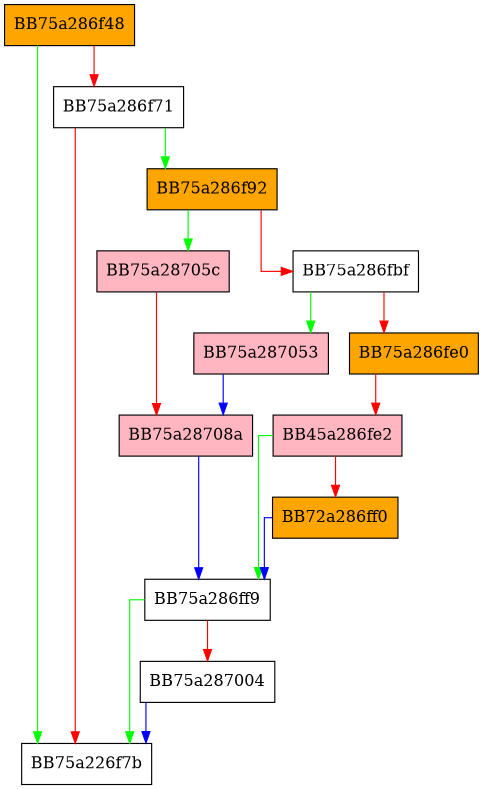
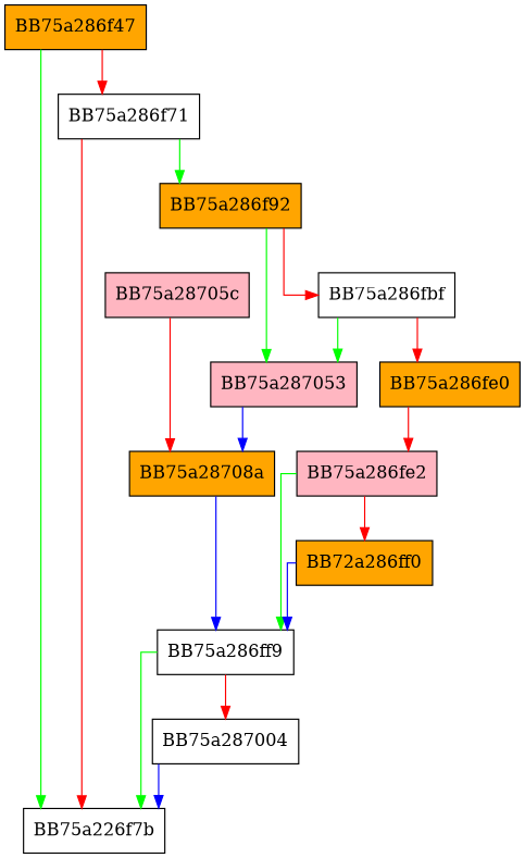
  digraph {
    splines=ortho
    node [fillcolor=orange shape=box style=filled]
    edge [color=red]
-   BB75a286f48
+   BB75a286f48 [label=BB75a286f47]
    n2 [fillcolor=white label=BB75a226f7b]
    n3 [fillcolor=white label=BB75a286f71]
    BB75a286f92
    BB75a28705c [fillcolor=lightpink]
    BB75a286fbf [fillcolor=white]
-   BB75a28708a [fillcolor=lightpink]
+   BB75a28708a
    BB75a287053 [fillcolor=lightpink]
    BB75a286fe0
    BB75a286ff9 [fillcolor=white]
-   BB75a286fe2 [fillcolor=lightpink label=BB45a286fe2]
+   BB75a286fe2 [fillcolor=lightpink]
    BB75a287004 [fillcolor=white]
    n13 [label=BB72a286ff0]
    BB75a286f48 -> n2 [color=green]
    BB75a286f48 -> n3
    n3 -> n2
    n3 -> BB75a286f92 [color=green]
-   BB75a286f92 -> BB75a28705c [color=green]
+   BB75a286f92 -> BB75a287053 [color=green]
    BB75a286f92 -> BB75a286fbf
    BB75a28705c -> BB75a28708a
    BB75a286fbf -> BB75a287053 [color=green]
    BB75a286fbf -> BB75a286fe0
    BB75a28708a -> BB75a286ff9 [color=blue]
    BB75a287053 -> BB75a28708a [color=blue]
    BB75a286fe0 -> BB75a286fe2
    BB75a286ff9 -> n2 [color=green]
    BB75a286ff9 -> BB75a287004
    BB75a286fe2 -> BB75a286ff9 [color=green]
    BB75a286fe2 -> n13
    BB75a287004 -> n2 [color=blue]
    n13 -> BB75a286ff9 [color=blue]
  }
